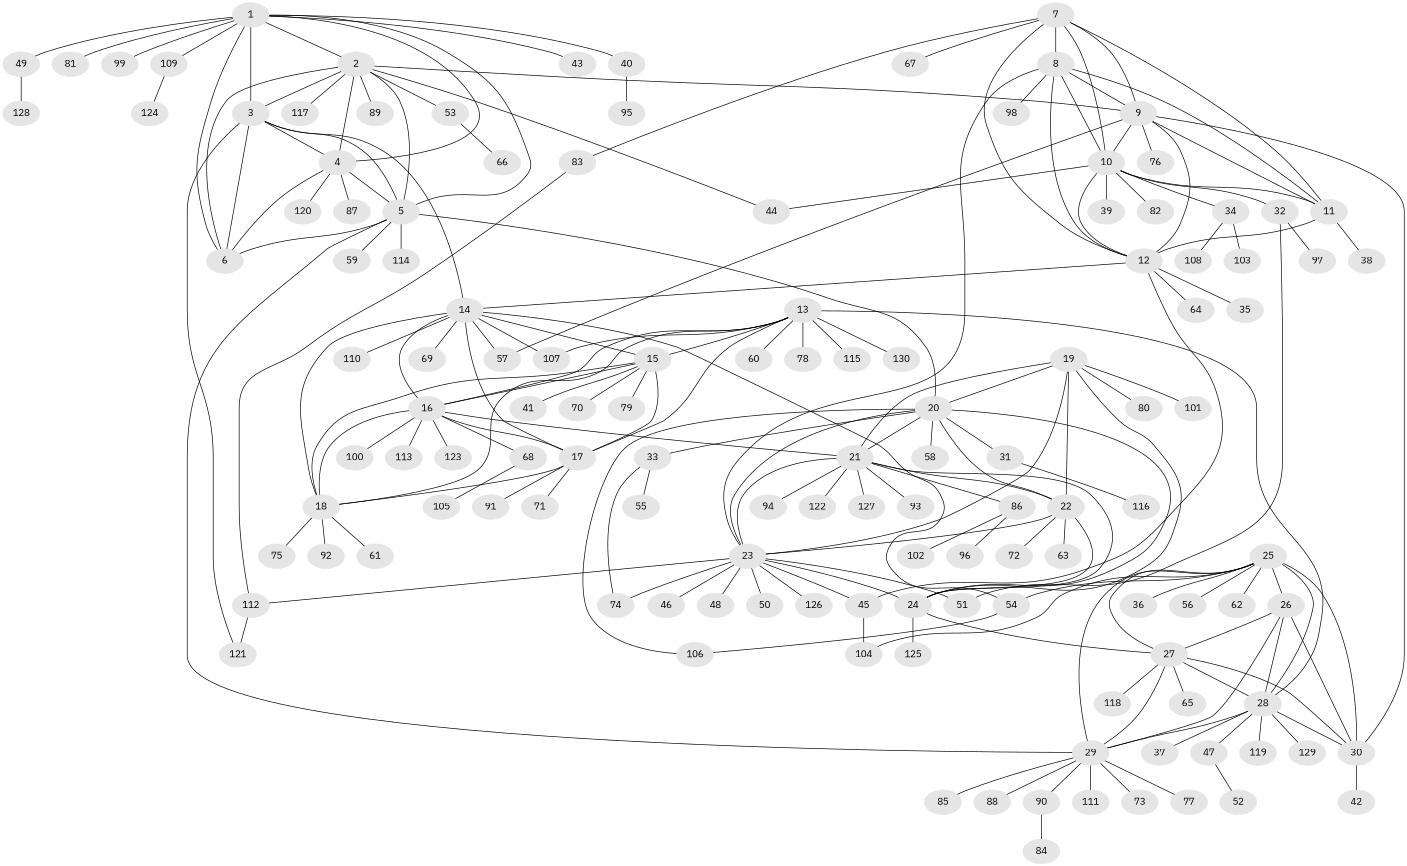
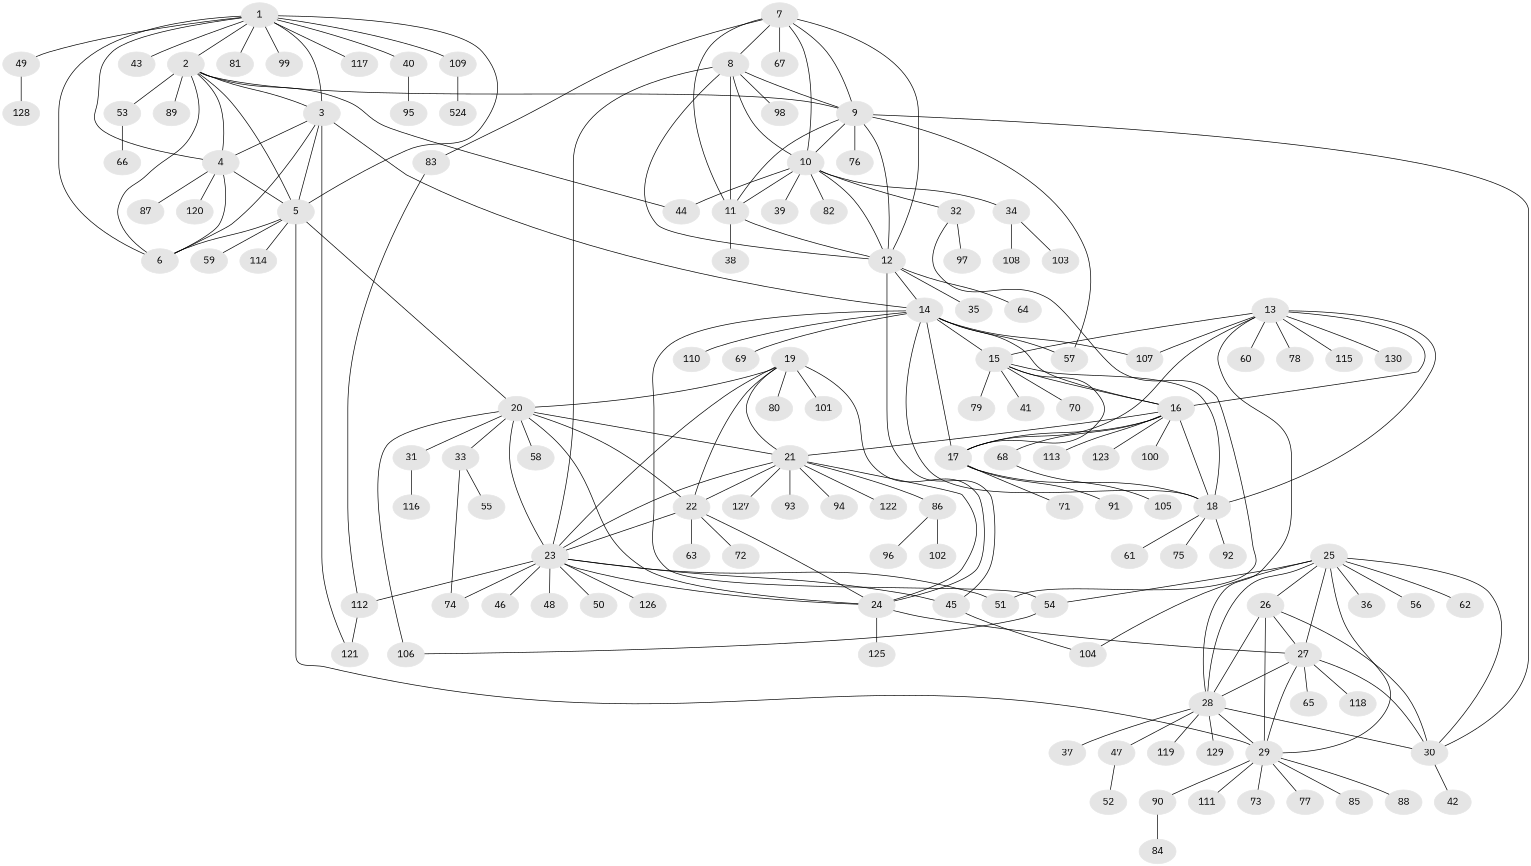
  graph {
    fontname="IBM Plex Sans"
    node [color=gray90 fontname="IBM Plex Sans" style=filled]
    edge [fontname="IBM Plex Sans"]
    1
    2
    3
    4
    5
    6
    40
    43
    49
    81
    99
    109
    117
    9
    44
    53
    89
    14
    121
    87
    120
    20
    29
    59
    114
    95
    128
-   124
+   124 [label=524]
    10
    11
    12
    30
    57
    76
    66
    15
    16
    17
    18
    54
    69
    107
    110
    23
    21
    22
    24
    31
    33
    58
    106
    73
    77
    85
    88
    90
    111
    7
    8
    67
    83
    98
    32
    34
    39
    82
    38
    35
    45
    64
    112
    46
    48
    50
    51
    126
    74
    42
    97
    103
    108
    104
    13
    28
    60
    78
    115
    130
    41
    70
    79
    68
    100
    113
    123
    71
    91
    61
    75
    92
    37
    47
    119
    129
    86
    93
    94
    122
    127
    105
    19
    80
    101
    63
    72
    27
    125
    116
    55
    96
    102
    65
    118
    25
    26
    36
    56
    62
    52
    84
    1 -- 2
    1 -- 3
    1 -- 4
    1 -- 5
    1 -- 6
    1 -- 40
    1 -- 43
    1 -- 49
    1 -- 81
    1 -- 99
    1 -- 109
-   2 -- 117
+   1 -- 117
    2 -- 3
    2 -- 4
    2 -- 5
    2 -- 6
    2 -- 9
    2 -- 44
    2 -- 53
    2 -- 89
    3 -- 4
    3 -- 5
    3 -- 6
    3 -- 14
    3 -- 121
    4 -- 5
    4 -- 6
    4 -- 87
    4 -- 120
    5 -- 6
    5 -- 20
    5 -- 29
    5 -- 59
    5 -- 114
    40 -- 95
    49 -- 128
    109 -- 124
    9 -- 10
    9 -- 11
    9 -- 12
    9 -- 30
    9 -- 57
    9 -- 76
    53 -- 66
    14 -- 57
    14 -- 15
    14 -- 16
    14 -- 17
    14 -- 18
    14 -- 54
    14 -- 69
    14 -- 107
    14 -- 110
    20 -- 23
    20 -- 21
    20 -- 22
    20 -- 24
    20 -- 31
    20 -- 33
    20 -- 58
    20 -- 106
    29 -- 73
    29 -- 77
    29 -- 85
    29 -- 88
    29 -- 90
    29 -- 111
    10 -- 44
    10 -- 11
    10 -- 12
    10 -- 32
    10 -- 34
    10 -- 39
    10 -- 82
    11 -- 12
    11 -- 38
    12 -- 14
    12 -- 35
    12 -- 45
    12 -- 64
    30 -- 42
    15 -- 16
    15 -- 17
    15 -- 18
    15 -- 41
    15 -- 70
    15 -- 79
    16 -- 17
    16 -- 18
    16 -- 21
    16 -- 68
    16 -- 100
    16 -- 113
    16 -- 123
    17 -- 18
    17 -- 71
    17 -- 91
    18 -- 61
    18 -- 75
    18 -- 92
    54 -- 106
    23 -- 24
    23 -- 45
    23 -- 112
    23 -- 46
    23 -- 48
    23 -- 50
    23 -- 51
    23 -- 126
    23 -- 74
    21 -- 23
    21 -- 22
    21 -- 24
    21 -- 86
    21 -- 93
    21 -- 94
    21 -- 122
    21 -- 127
    22 -- 23
    22 -- 24
    22 -- 63
    22 -- 72
    24 -- 27
    24 -- 125
    31 -- 116
    33 -- 74
    33 -- 55
    90 -- 84
    7 -- 9
    7 -- 10
    7 -- 11
    7 -- 12
    7 -- 8
    7 -- 67
    7 -- 83
    8 -- 9
    8 -- 10
    8 -- 11
    8 -- 12
    8 -- 23
    8 -- 98
    83 -- 112
    32 -- 51
    32 -- 97
    34 -- 103
    34 -- 108
    45 -- 104
    112 -- 121
    13 -- 15
    13 -- 16
    13 -- 17
    13 -- 18
    13 -- 107
    13 -- 28
    13 -- 60
    13 -- 78
    13 -- 115
    13 -- 130
    28 -- 29
    28 -- 30
    28 -- 37
    28 -- 47
    28 -- 119
    28 -- 129
    68 -- 105
    47 -- 52
    86 -- 96
    86 -- 102
    19 -- 20
    19 -- 23
    19 -- 21
    19 -- 22
    19 -- 24
    19 -- 80
    19 -- 101
    27 -- 29
    27 -- 30
    27 -- 28
    27 -- 65
    27 -- 118
    25 -- 29
    25 -- 30
    25 -- 54
    25 -- 104
    25 -- 28
    25 -- 27
    25 -- 26
    25 -- 36
    25 -- 56
    25 -- 62
    26 -- 29
    26 -- 30
    26 -- 28
    26 -- 27
  }
